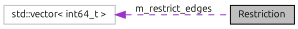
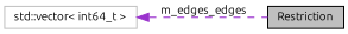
  digraph {
    rankdir=LR
    fontname=Ubuntu
    node [fontname=Ubuntu fontsize=10 shape=record style=filled]
    n1 [color=black fillcolor=grey75 fontcolor=black height=0.2 label=Restriction width=0.4]
    n2 [color=grey75 fillcolor=white height=0.2 label="std::vector\< int64_t \>" width=0.4]
-   n2 -> n1 [color=darkorchid3 dir=back fontname=Ubuntu fontsize=10 label=" m_restrict_edges" labelfontname=Helvetica labelfontsize=10 style=dashed]
+   n2 -> n1 [color=darkorchid3 dir=back fontname=Ubuntu fontsize=10 label=" m_edges_edges" labelfontname=Helvetica labelfontsize=10 style=dashed]
  }
